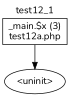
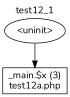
  digraph {
    label=test12_1
    labelloc=t
    fontname=Nunito
    node [fontname=Nunito]
    n1 [label="_main.$x (3)\ntest12a.php" shape=box]
    n2 [label="<uninit>" shape=ellipse]
-   n1 -> n2 [fontname=Nunito]
+   n2 -> n1 [fontname=Nunito]
  }
